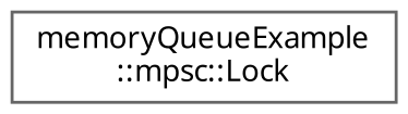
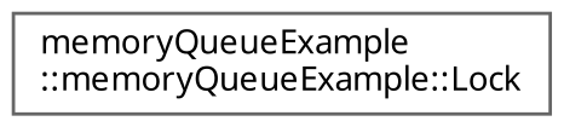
  digraph {
    rankdir=TB
    fontname="Noto Sans"
-   n1 [color=grey40 fillcolor=white fontname="Noto Sans" fontsize=10 height=0.2 label="memoryQueueExample\l::mpsc::Lock" shape=box style=filled width=0.4]
+   n1 [color=grey40 fillcolor=white fontname="Noto Sans" fontsize=10 height=0.2 label="memoryQueueExample\l::memoryQueueExample::Lock" shape=box style=filled width=0.4]
  }
